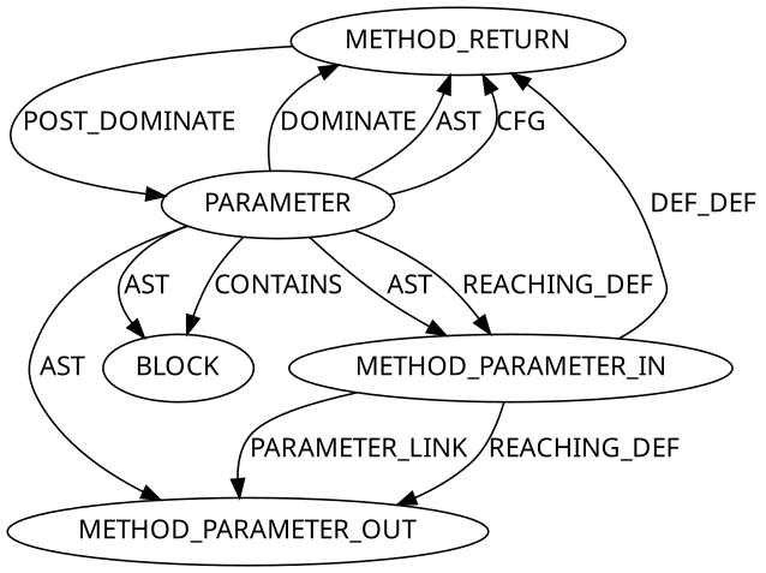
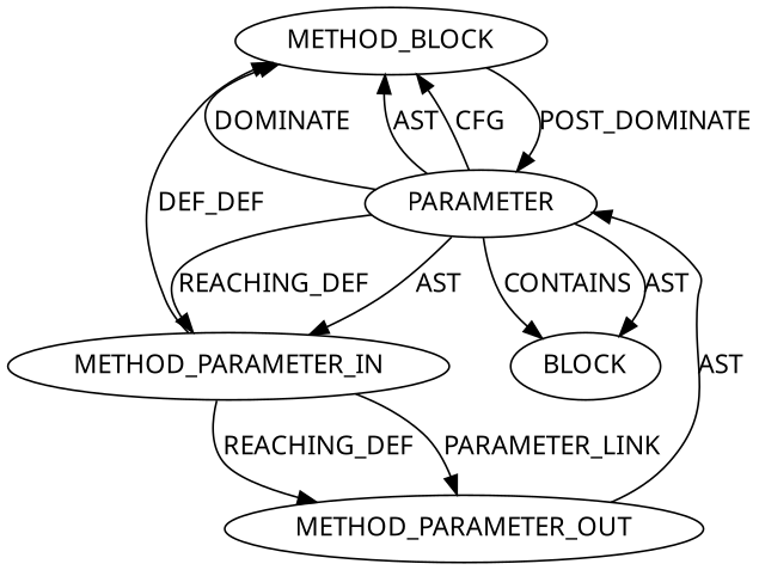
  digraph {
    fontname="Noto Sans"
    node [CODE="<empty>" EVALUATION_STRATEGY=BY_VALUE ORDER=1 TYPE_FULL_NAME=ANY fontname="Noto Sans"]
    edge [fontname="Noto Sans"]
-   n1 [CODE=RET ORDER=2 label=METHOD_RETURN]
+   n1 [CODE=RET ORDER=2 label=METHOD_BLOCK]
    n2 [AST_PARENT_FULL_NAME="<global>" AST_PARENT_TYPE=NAMESPACE_BLOCK FILENAME="<empty>" FULL_NAME=skb_transport_header IS_EXTERNAL=true NAME=skb_transport_header ORDER=0 label=PARAMETER EVALUATION_STRATEGY="" TYPE_FULL_NAME=""]
    n3 [CODE=p1 INDEX=1 IS_VARIADIC=false NAME=p1 label=METHOD_PARAMETER_OUT]
    n4 [ARGUMENT_INDEX=1 label=BLOCK EVALUATION_STRATEGY=""]
    n5 [CODE=p1 INDEX=1 IS_VARIADIC=false NAME=p1 label=METHOD_PARAMETER_IN]
    n1 -> n2 [label=POST_DOMINATE]
    n2 -> n1 [label=DOMINATE]
    n2 -> n1 [label=AST]
    n2 -> n1 [label=CFG]
-   n2 -> n3 [label=AST]
+   n3 -> n2 [label=AST]
    n2 -> n4 [label=AST]
    n2 -> n4 [label=CONTAINS]
    n2 -> n5 [label=AST]
    n2 -> n5 [label=REACHING_DEF]
    n5 -> n1 [VARIABLE=p1 label=DEF_DEF]
    n5 -> n3 [label=PARAMETER_LINK]
    n5 -> n3 [VARIABLE=p1 label=REACHING_DEF]
  }
